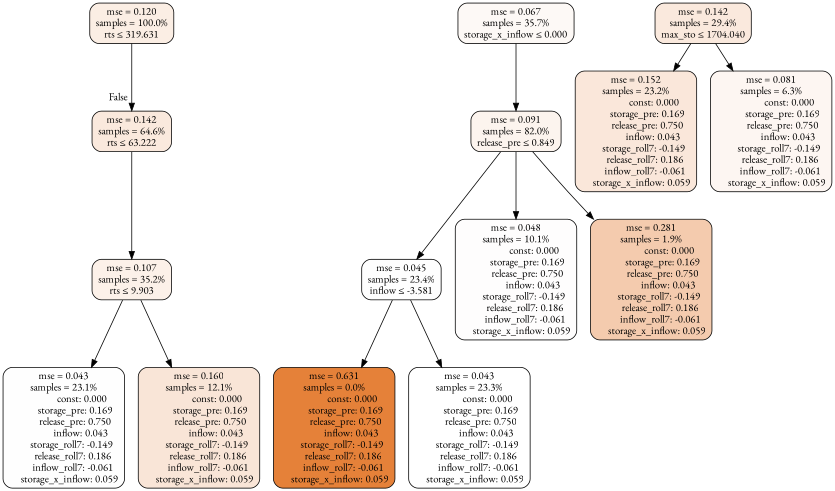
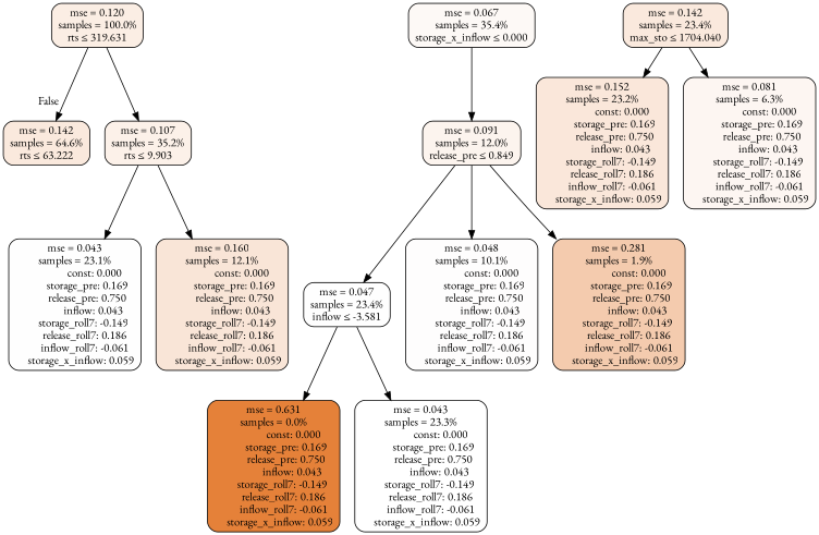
  digraph {
    fontname="EB Garamond"
    node [color=black fillcolor="#fae9dd" fontname="EB Garamond" shape=rectangle style="filled, rounded"]
    edge [fontname="EB Garamond"]
    n1 [fillcolor="#fbeee4" label="mse = 0.120\nsamples = 100.0%\nrts &le; 319.631"]
    n2 [label="mse = 0.142\nsamples = 64.6%\nrts &le; 63.222"]
    n3 [fillcolor="#fcf1e9" label="mse = 0.107\nsamples = 35.2%\nrts &le; 9.903"]
-   n4 [fillcolor="#fdf9f6" label="mse = 0.067\nsamples = 35.7%\nstorage_x_inflow &le; 0.000"]
-   n5 [fillcolor="#fcf4ee" label="mse = 0.091\nsamples = 82.0%\nrelease_pre &le; 0.849"]
+   n4 [fillcolor="#fdf9f6" label="mse = 0.067\nsamples = 35.4%\nstorage_x_inflow &le; 0.000"]
+   n5 [fillcolor="#fcf4ee" label="mse = 0.091\nsamples = 12.0%\nrelease_pre &le; 0.849"]
    n6 [fillcolor="#fefefe" label="mse = 0.043\nsamples = 23.1%\n                const: 0.000\n          storage_pre: 0.169\n          release_pre: 0.750\n               inflow: 0.043\n       storage_roll7: -0.149\n        release_roll7: 0.186\n        inflow_roll7: -0.061\n     storage_x_inflow: 0.059"]
    n7 [fillcolor="#f9e5d7" label="mse = 0.160\nsamples = 12.1%\n                const: 0.000\n          storage_pre: 0.169\n          release_pre: 0.750\n               inflow: 0.043\n       storage_roll7: -0.149\n        release_roll7: 0.186\n        inflow_roll7: -0.061\n     storage_x_inflow: 0.059"]
-   n8 [label="mse = 0.142\nsamples = 29.4%\nmax_sto &le; 1704.040"]
+   n8 [label="mse = 0.142\nsamples = 23.4%\nmax_sto &le; 1704.040"]
    n9 [fillcolor="#fae7da" label="mse = 0.152\nsamples = 23.2%\n                const: 0.000\n          storage_pre: 0.169\n          release_pre: 0.750\n               inflow: 0.043\n       storage_roll7: -0.149\n        release_roll7: 0.186\n        inflow_roll7: -0.061\n     storage_x_inflow: 0.059"]
    n10 [fillcolor="#fdf6f2" label="mse = 0.081\nsamples = 6.3%\n                const: 0.000\n          storage_pre: 0.169\n          release_pre: 0.750\n               inflow: 0.043\n       storage_roll7: -0.149\n        release_roll7: 0.186\n        inflow_roll7: -0.061\n     storage_x_inflow: 0.059"]
-   n11 [fillcolor="#fefefe" label="mse = 0.045\nsamples = 23.4%\ninflow &le; -3.581"]
+   n11 [fillcolor="#fefefe" label="mse = 0.047\nsamples = 23.4%\ninflow &le; -3.581"]
    n12 [fillcolor="#e58139" label="mse = 0.631\nsamples = 0.0%\n                const: 0.000\n          storage_pre: 0.169\n          release_pre: 0.750\n               inflow: 0.043\n       storage_roll7: -0.149\n        release_roll7: 0.186\n        inflow_roll7: -0.061\n     storage_x_inflow: 0.059"]
    n13 [fillcolor="#ffffff" label="mse = 0.043\nsamples = 23.3%\n                const: 0.000\n          storage_pre: 0.169\n          release_pre: 0.750\n               inflow: 0.043\n       storage_roll7: -0.149\n        release_roll7: 0.186\n        inflow_roll7: -0.061\n     storage_x_inflow: 0.059"]
    n14 [fillcolor="#fefdfd" label="mse = 0.048\nsamples = 10.1%\n                const: 0.000\n          storage_pre: 0.169\n          release_pre: 0.750\n               inflow: 0.043\n       storage_roll7: -0.149\n        release_roll7: 0.186\n        inflow_roll7: -0.061\n     storage_x_inflow: 0.059"]
    n15 [fillcolor="#f4cbae" label="mse = 0.281\nsamples = 1.9%\n                const: 0.000\n          storage_pre: 0.169\n          release_pre: 0.750\n               inflow: 0.043\n       storage_roll7: -0.149\n        release_roll7: 0.186\n        inflow_roll7: -0.061\n     storage_x_inflow: 0.059"]
    n1 -> n2 [headlabel=False labelangle=45 labeldistance=2.5]
-   n2 -> n3
+   n1 -> n3
    n3 -> n6
    n3 -> n7
    n4 -> n5
    n5 -> n11
    n5 -> n14
    n5 -> n15
    n8 -> n9
    n8 -> n10
    n11 -> n12
    n11 -> n13
  }
